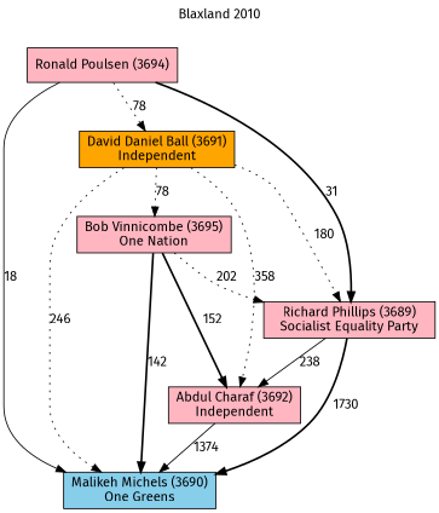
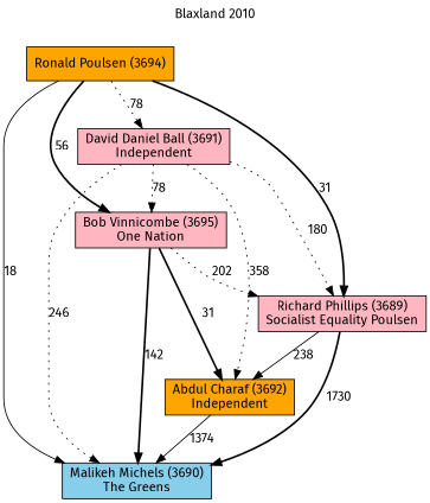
  digraph {
    fontname="Fira Sans"
    label="Blaxland 2010"
    labelloc=t
    mclimit=10
    node [fillcolor=lightpink fontname="Fira Sans" shape=box style=filled]
    edge [fontname="Fira Sans" style=dotted]
-   n1 [label="Abdul Charaf (3692)\nIndependent"]
-   n2 [fillcolor=skyblue label="Malikeh Michels (3690)\nOne Greens"]
+   n1 [fillcolor=orange label="Abdul Charaf (3692)\nIndependent"]
+   n2 [fillcolor=skyblue label="Malikeh Michels (3690)\nThe Greens"]
    n3 [label="Bob Vinnicombe (3695)\nOne Nation"]
-   n4 [label="Richard Phillips (3689)\nSocialist Equality Party"]
-   n5 [fillcolor=orange label="David Daniel Ball (3691)\nIndependent"]
-   n6 [label="Ronald Poulsen (3694)\n"]
+   n4 [label="Richard Phillips (3689)\nSocialist Equality Poulsen"]
+   n5 [label="David Daniel Ball (3691)\nIndependent"]
+   n6 [fillcolor=orange label="Ronald Poulsen (3694)\n"]
    n1 -> n2 [label=1374 style=solid]
-   n3 -> n1 [label=152 style=bold]
+   n3 -> n1 [label=31 style=bold]
    n3 -> n2 [label=142 style=bold]
    n3 -> n4 [label=202]
    n4 -> n1 [label=238 style=solid]
    n4 -> n2 [label=1730 style=bold]
    n5 -> n1 [label=358]
    n5 -> n2 [label=246]
    n5 -> n3 [label=78]
    n5 -> n4 [label=180]
    n6 -> n2 [label=18 style=solid]
+   n6 -> n3 [label=56 style=bold]
    n6 -> n4 [label=31 style=bold]
    n6 -> n5 [label=78]
  }
